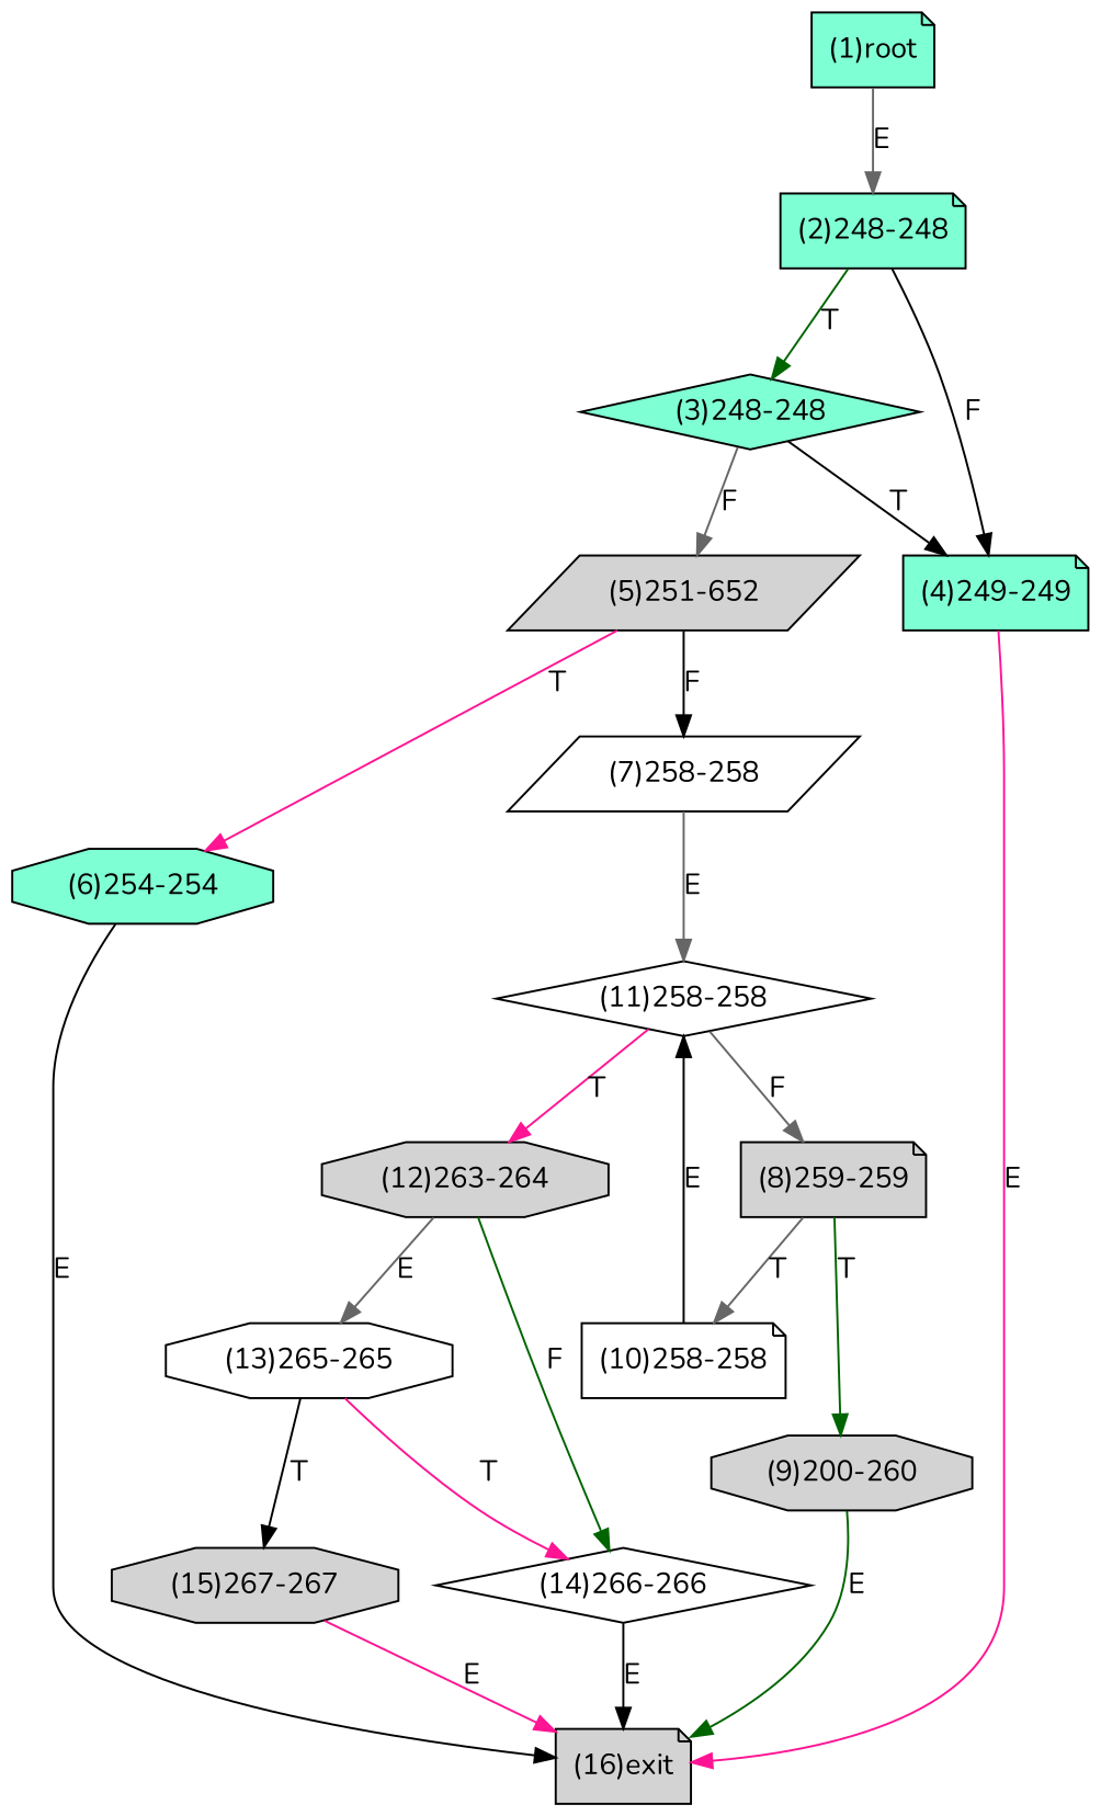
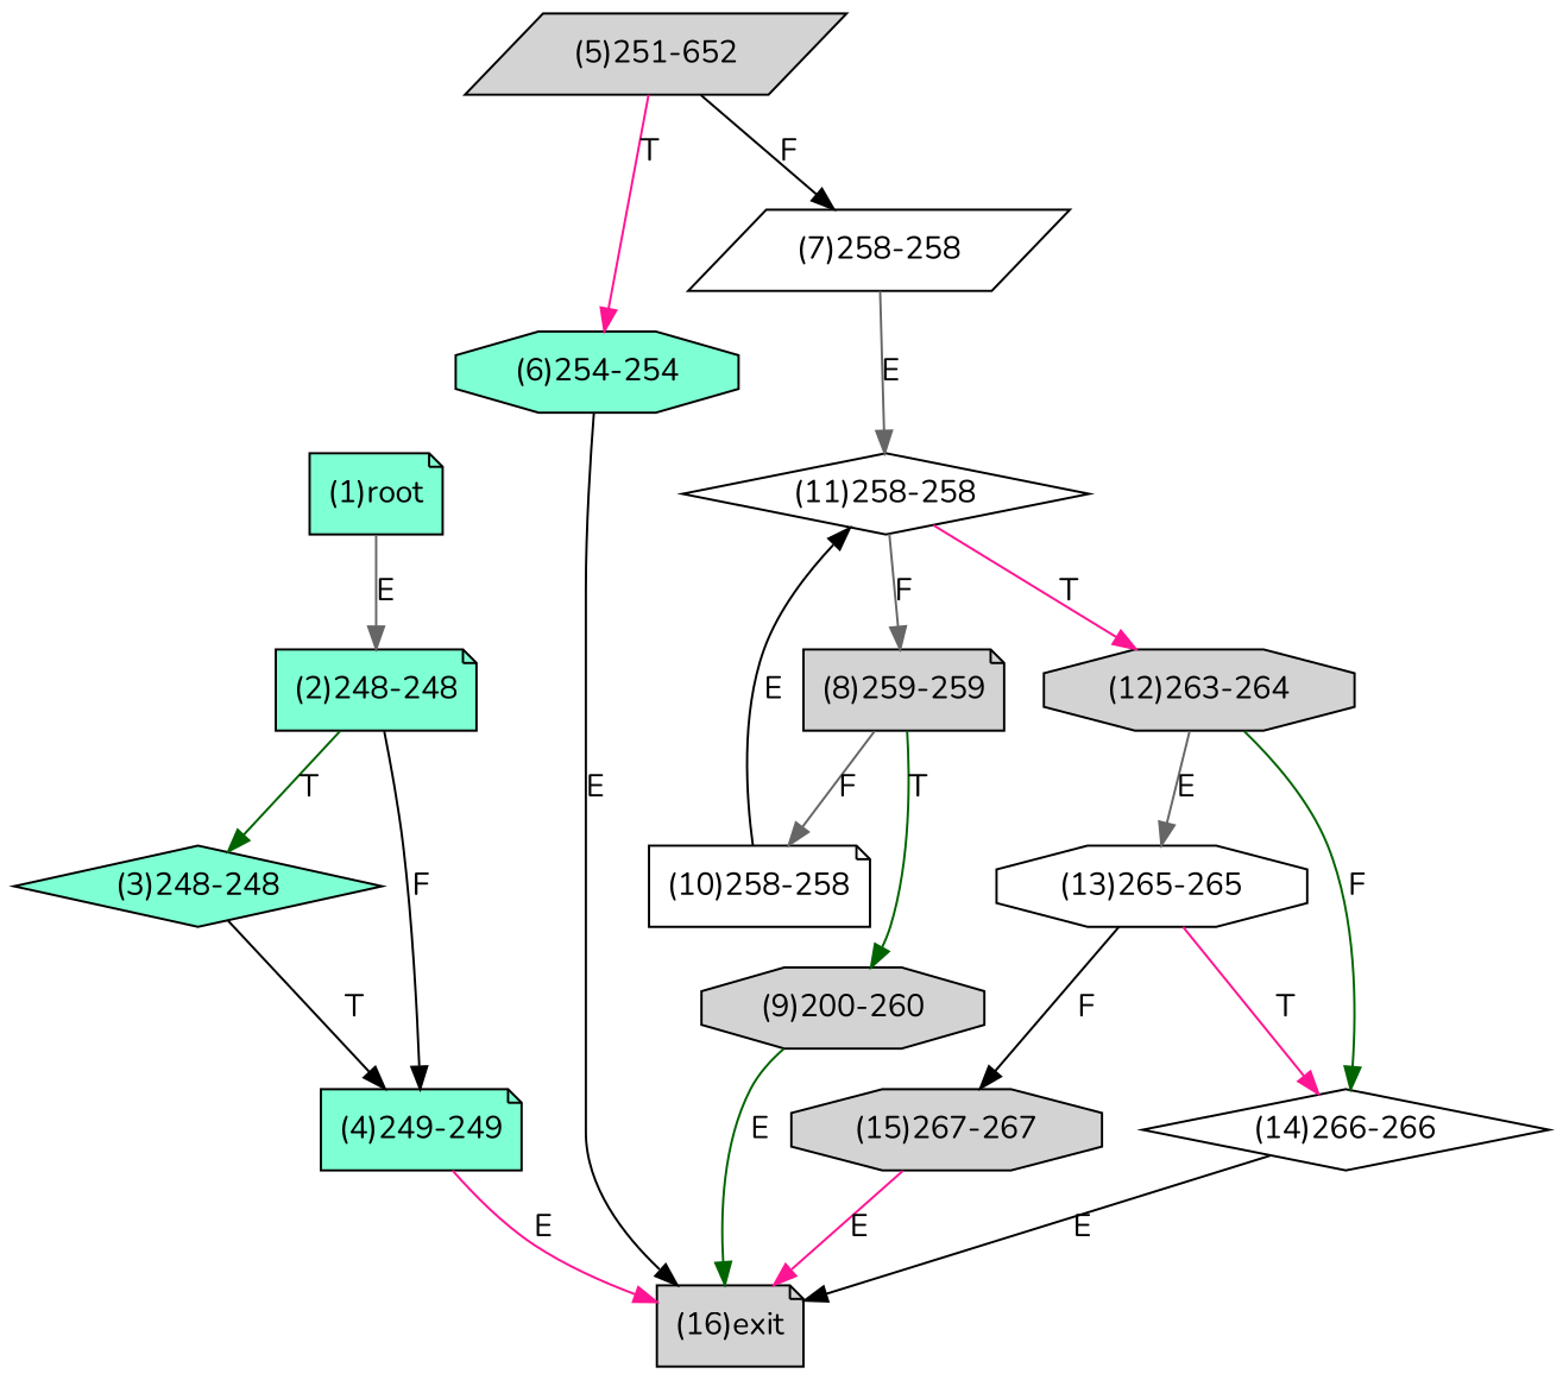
  digraph {
    fontname=Nunito
    node [fillcolor=lightgrey fontname=Nunito shape=note style=filled]
    edge [color=black fontname=Nunito]
    n1 [fillcolor=aquamarine label="(1)root"]
    n2 [fillcolor=aquamarine label="(2)248-248"]
    n3 [fillcolor=aquamarine label="(3)248-248" shape=diamond]
    n4 [fillcolor=aquamarine label="(4)249-249"]
    n5 [label="(5)251-652" shape=parallelogram]
    n6 [label="(16)exit"]
    n7 [fillcolor=aquamarine label="(6)254-254" shape=octagon]
    n8 [fillcolor=white label="(7)258-258" shape=parallelogram]
    n9 [fillcolor=white label="(11)258-258" shape=diamond]
    n10 [label="(8)259-259"]
    n11 [label="(12)263-264" shape=octagon]
    n12 [label="(9)200-260" shape=octagon]
    n13 [fillcolor=white label="(10)258-258"]
    n14 [fillcolor=white label="(13)265-265" shape=octagon]
    n15 [fillcolor=white label="(14)266-266" shape=diamond]
    n16 [label="(15)267-267" shape=octagon]
    n1 -> n2 [color=gray40 label=E]
    n2 -> n3 [color=darkgreen label=T]
    n2 -> n4 [label=F]
    n3 -> n4 [label=T]
-   n3 -> n5 [color=gray40 label=F]
    n4 -> n6 [color=deeppink label=E]
    n5 -> n7 [color=deeppink label=T]
    n5 -> n8 [label=F]
    n7 -> n6 [label=E]
    n8 -> n9 [color=gray40 label=E]
    n9 -> n10 [color=gray40 label=F]
    n9 -> n11 [color=deeppink label=T]
    n10 -> n12 [color=darkgreen label=T]
-   n10 -> n13 [color=gray40 label=T]
+   n10 -> n13 [color=gray40 label=F]
    n11 -> n14 [color=gray40 label=E]
    n11 -> n15 [color=darkgreen label=F]
    n12 -> n6 [color=darkgreen label=E]
    n13 -> n9 [label=E]
    n14 -> n15 [color=deeppink label=T]
-   n14 -> n16 [label=T]
+   n14 -> n16 [label=F]
    n15 -> n6 [label=E]
    n16 -> n6 [color=deeppink label=E]
  }
